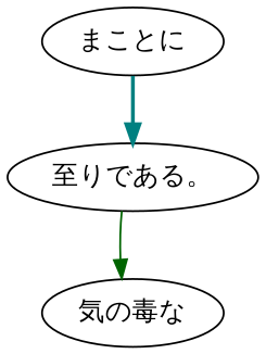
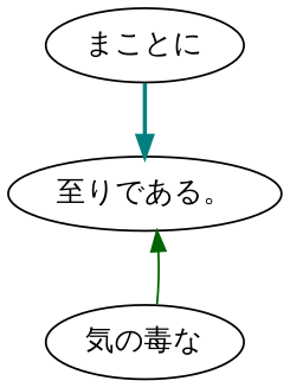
  digraph {
    n1 [label="まことに"]
    n2 [label="至りである。"]
    n3 [label="気の毒な"]
    n1 -> n2 [color=teal style=bold]
-   n2 -> n3 [color=darkgreen style=solid]
+   n3 -> n2 [color=darkgreen style=solid]
  }
